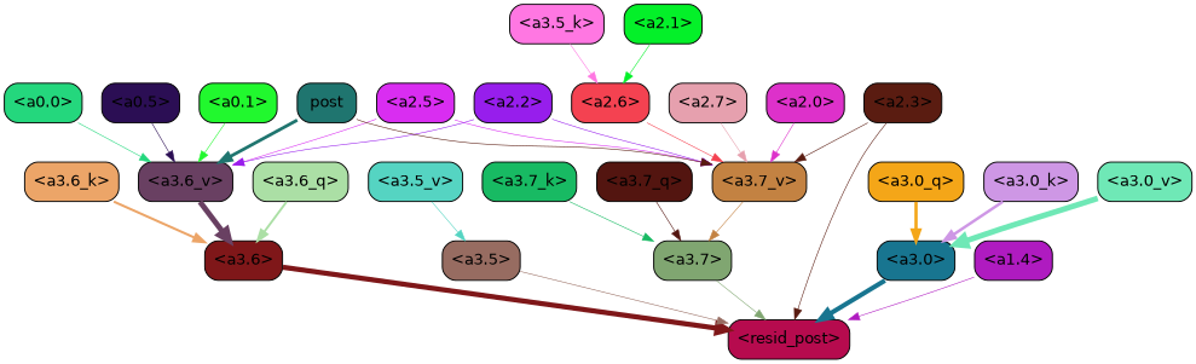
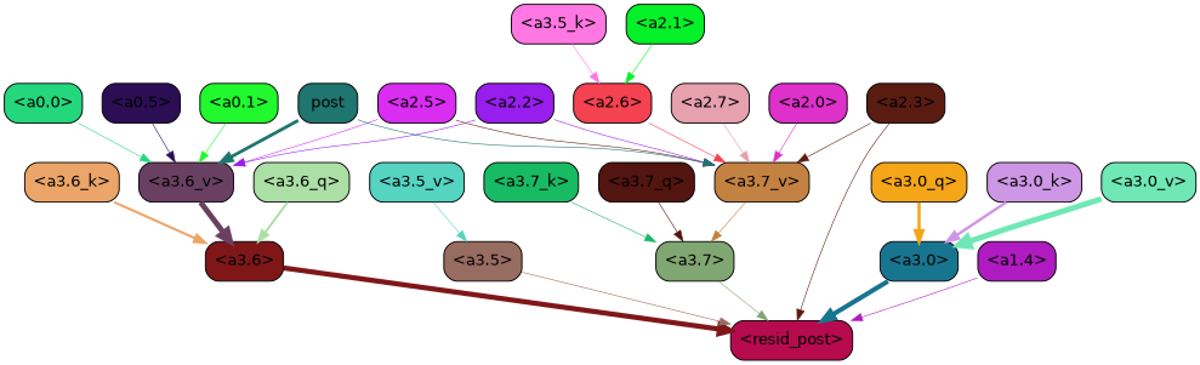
  strict digraph {
    splines=true
    node [color=black fontname=Helvetica shape=box style="filled, rounded"]
    edge [color="#5a1c11" penwidth=0.6]
    "<a3.7>" [fillcolor="#80a671"]
    "<resid_post>" [fillcolor="#b60b4e"]
    "<a3.6>" [fillcolor="#7f1719"]
    "<a3.5>" [fillcolor="#976c61"]
    "<a3.0>" [fillcolor="#187590"]
    "<a2.3>" [fillcolor="#5a1c11"]
    "<a3.7_v>" [fillcolor="#c38242"]
    "<a1.4>" [fillcolor="#af1bc0"]
    "<a3.7_q>" [fillcolor="#531510"]
    "<a3.6_q>" [fillcolor="#abdfa5"]
    "<a3.0_q>" [fillcolor="#f4a618"]
    "<a3.7_k>" [fillcolor="#18ba63"]
    "<a3.6_k>" [fillcolor="#eca568"]
    "<a3.5_k>" [fillcolor="#ff77e2"]
    "<a2.6>" [fillcolor="#f44251"]
    "<a3.0_k>" [fillcolor="#ce97e5"]
    "<a3.6_v>" [fillcolor="#694062"]
    "<a3.5_v>" [fillcolor="#55d4c2"]
    "<a3.0_v>" [fillcolor="#6fe8b6"]
    "<a2.7>" [fillcolor="#e6a0ae"]
    "<a2.5>" [fillcolor="#d92df1"]
    "<a2.2>" [fillcolor="#971eec"]
    "<a2.1>" [fillcolor="#04f029"]
    "<a2.0>" [fillcolor="#dd31ca"]
    n25 [fillcolor="#1f756f" label=post]
    "<a0.5>" [fillcolor="#2b0e54"]
    "<a0.1>" [fillcolor="#21f82e"]
    "<a0.0>" [fillcolor="#24d77d"]
    "<a3.7>" -> "<resid_post>" [color="#80a671"]
    "<a3.6>" -> "<resid_post>" [color="#7f1719" penwidth=4.6696330308914185]
    "<a3.5>" -> "<resid_post>" [color="#976c61"]
    "<a3.0>" -> "<resid_post>" [color="#187590" penwidth=4.282557368278503]
    "<a2.3>" -> "<resid_post>"
    "<a2.3>" -> "<a3.7_v>"
    "<a3.7_v>" -> "<a3.7>" [color="#c38242"]
    "<a1.4>" -> "<resid_post>" [color="#af1bc0"]
    "<a3.7_q>" -> "<a3.7>" [color="#531510"]
    "<a3.6_q>" -> "<a3.6>" [color="#abdfa5" penwidth=2.03758105635643]
    "<a3.0_q>" -> "<a3.0>" [color="#f4a618" penwidth=2.8638100624084473]
    "<a3.7_k>" -> "<a3.7>" [color="#18ba63"]
    "<a3.6_k>" -> "<a3.6>" [color="#eca568" penwidth=2.174198240041733]
    "<a3.5_k>" -> "<a2.6>" [color="#ff77e2"]
    "<a2.6>" -> "<a3.7_v>" [color="#f44251"]
    "<a3.0_k>" -> "<a3.0>" [color="#ce97e5" penwidth=2.6274144649505615]
    "<a3.6_v>" -> "<a3.6>" [color="#694062" penwidth=5.002329230308533]
    "<a3.5_v>" -> "<a3.5>" [color="#55d4c2"]
    "<a3.0_v>" -> "<a3.0>" [color="#6fe8b6" penwidth=5.188832879066467]
    "<a2.7>" -> "<a3.7_v>" [color="#e6a0ae"]
-   "<a2.5>" -> "<a3.7_v>" [color="#d92df1"]
+   "<a2.5>" -> "<a3.7_v>"
    "<a2.5>" -> "<a3.6_v>" [color="#d92df1"]
    "<a2.2>" -> "<a3.7_v>" [color="#971eec"]
    "<a2.2>" -> "<a3.6_v>" [color="#971eec"]
    "<a2.1>" -> "<a2.6>" [color="#04f029"]
    "<a2.0>" -> "<a3.7_v>" [color="#dd31ca"]
-   n25 -> "<a3.7_v>"
+   n25 -> "<a3.7_v>" [color="#1f756f"]
    n25 -> "<a3.6_v>" [color="#1f756f" penwidth=2.9588699340820312]
    "<a0.5>" -> "<a3.6_v>" [color="#2b0e54"]
    "<a0.1>" -> "<a3.6_v>" [color="#21f82e"]
    "<a0.0>" -> "<a3.6_v>" [color="#24d77d"]
  }
